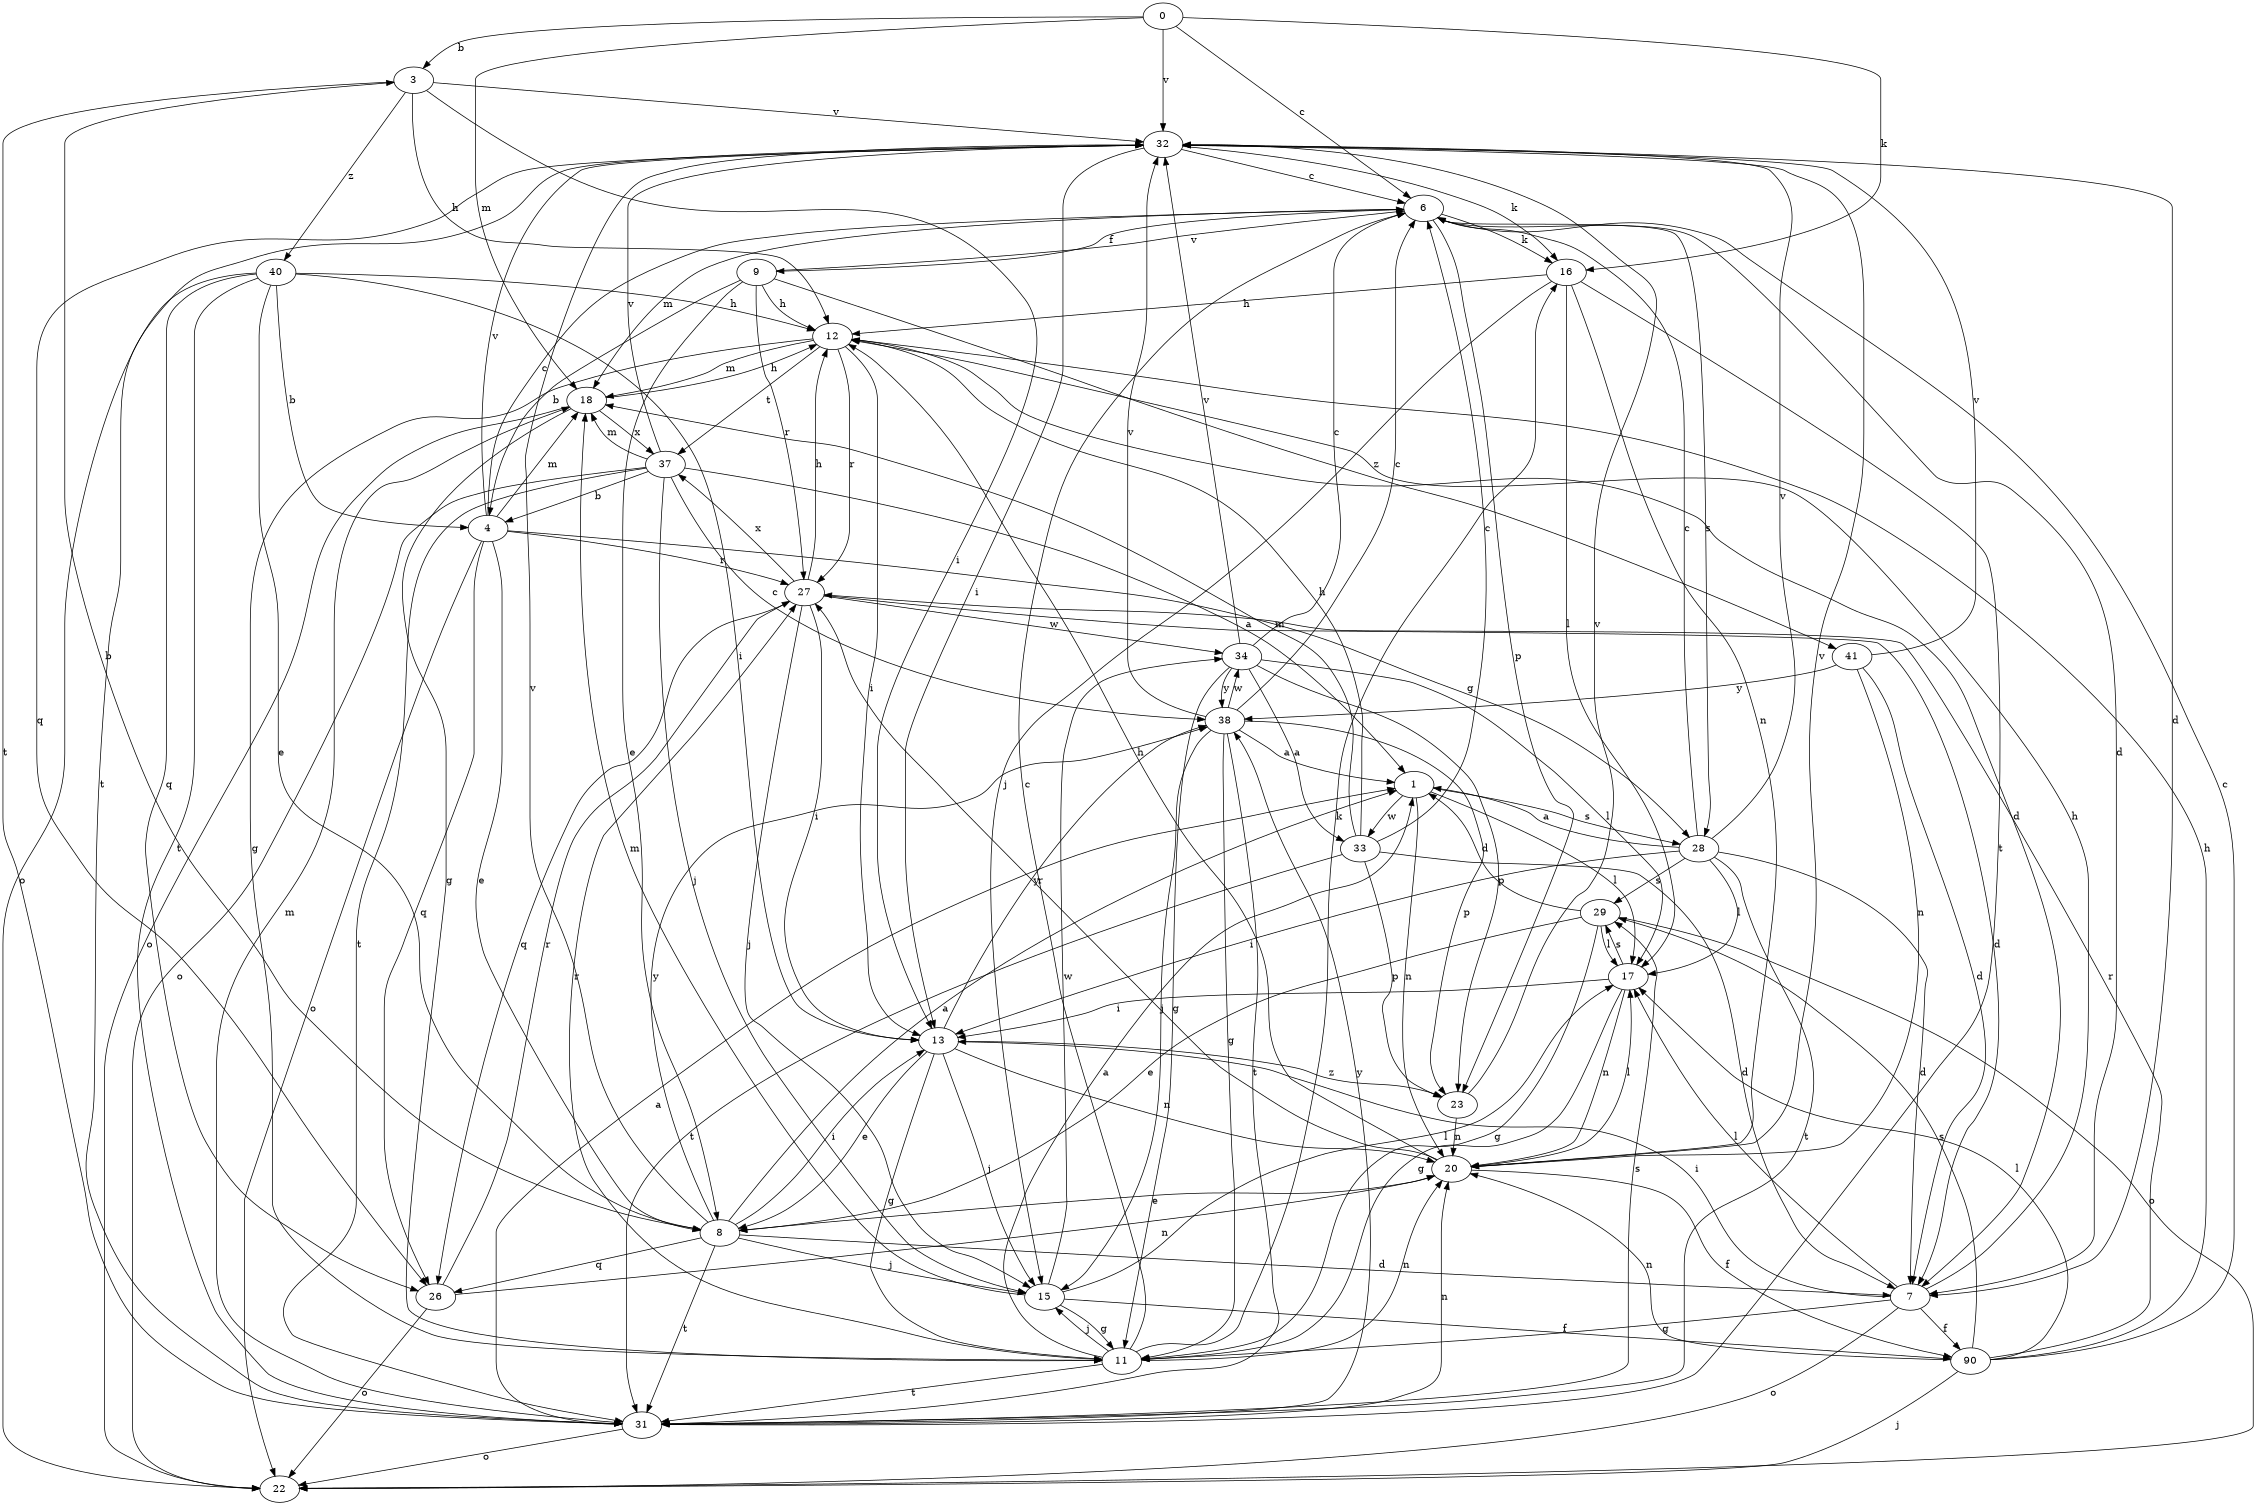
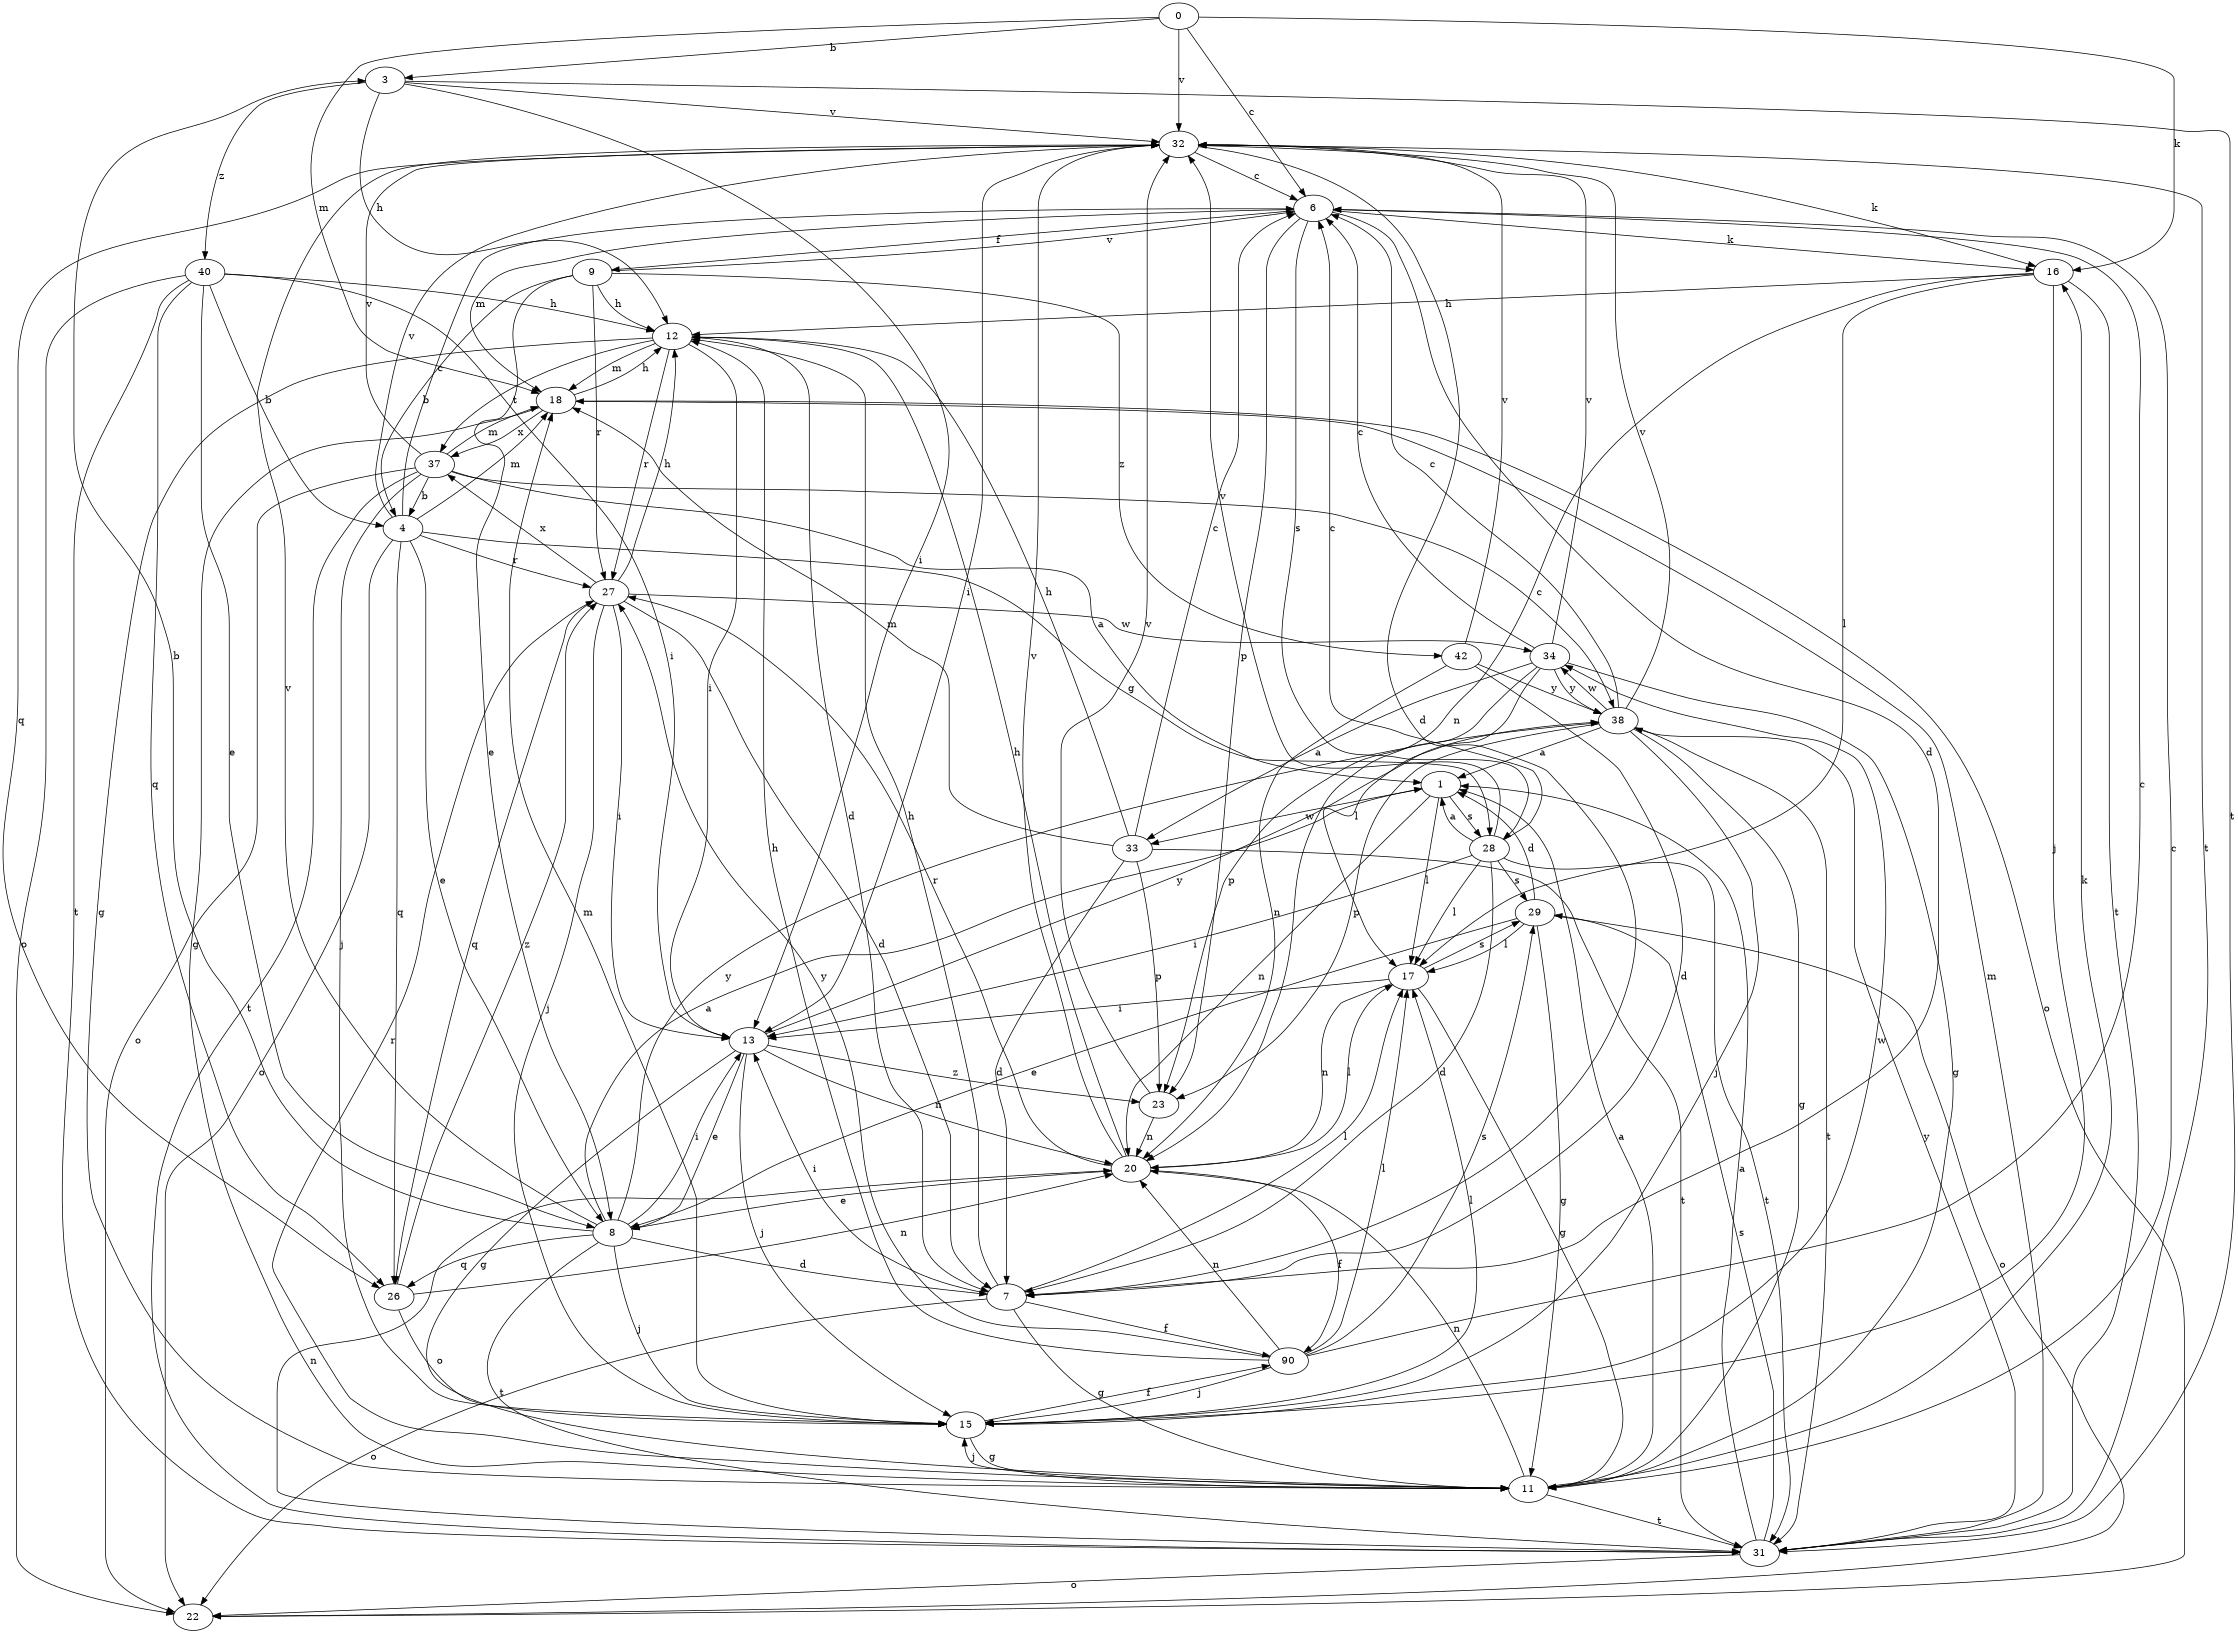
  strict digraph {
    0
    3
    6
    16
    18
    32
    12
    13
    31
    40
    28
    7
    9
    23
    17
    20
    15
    22
    11
    37
    26
    1
    33
    29
    8
    27
    n27 [label=90]
    38
    4
    34
-   42 [label=41]
+   42
    0 -> 3 [label=b]
    0 -> 6 [label=c]
    0 -> 16 [label=k]
    0 -> 18 [label=m]
    0 -> 32 [label=v]
    3 -> 32 [label=v]
    3 -> 12 [label=h]
    3 -> 13 [label=i]
    3 -> 31 [label=t]
    3 -> 40 [label=z]
    6 -> 16 [label=k]
    6 -> 18 [label=m]
    6 -> 28 [label=s]
    6 -> 7 [label=d]
    6 -> 9 [label=f]
    6 -> 23 [label=p]
    16 -> 12 [label=h]
    16 -> 31 [label=t]
    16 -> 17 [label=l]
    16 -> 20 [label=n]
    16 -> 15 [label=j]
    18 -> 12 [label=h]
    18 -> 22 [label=o]
    18 -> 11 [label=g]
    18 -> 37 [label=x]
    32 -> 6 [label=c]
    32 -> 16 [label=k]
    32 -> 13 [label=i]
    32 -> 31 [label=t]
    32 -> 7 [label=d]
    32 -> 26 [label=q]
    12 -> 18 [label=m]
    12 -> 13 [label=i]
    12 -> 7 [label=d]
    12 -> 11 [label=g]
    12 -> 37 [label=t]
    12 -> 27 [label=r]
    13 -> 23 [label=z]
    13 -> 20 [label=n]
    13 -> 15 [label=j]
    13 -> 11 [label=g]
    13 -> 8 [label=e]
    13 -> 38 [label=y]
    31 -> 18 [label=m]
    31 -> 20 [label=n]
    31 -> 22 [label=o]
    31 -> 1 [label=a]
    31 -> 29 [label=s]
    31 -> 38 [label=y]
    40 -> 12 [label=h]
    40 -> 13 [label=i]
    40 -> 31 [label=t]
    40 -> 22 [label=o]
    40 -> 26 [label=q]
    40 -> 8 [label=e]
    40 -> 4 [label=b]
    28 -> 6 [label=c]
    28 -> 32 [label=v]
    28 -> 13 [label=i]
    28 -> 31 [label=t]
    28 -> 7 [label=d]
    28 -> 17 [label=l]
    28 -> 1 [label=a]
    28 -> 29 [label=s]
    7 -> 12 [label=h]
    7 -> 13 [label=i]
    7 -> 17 [label=l]
    7 -> 22 [label=o]
    7 -> 11 [label=g]
    7 -> n27 [label=f]
    9 -> 6 [label=v]
    9 -> 12 [label=h]
    9 -> 8 [label=e]
    9 -> 27 [label=r]
    9 -> 4 [label=b]
    9 -> 42 [label=z]
    23 -> 32 [label=v]
    23 -> 20 [label=n]
    17 -> 13 [label=i]
    17 -> 20 [label=n]
    17 -> 11 [label=g]
    17 -> 29 [label=s]
    20 -> 32 [label=v]
    20 -> 12 [label=h]
    20 -> 17 [label=l]
    20 -> 8 [label=e]
    20 -> 27 [label=r]
    20 -> n27 [label=f]
    15 -> 18 [label=m]
    15 -> 17 [label=l]
    15 -> 11 [label=g]
    15 -> n27 [label=f]
    15 -> 34 [label=w]
    11 -> 6 [label=c]
    11 -> 16 [label=k]
    11 -> 31 [label=t]
    11 -> 20 [label=n]
    11 -> 15 [label=j]
    11 -> 1 [label=a]
    11 -> 27 [label=r]
    37 -> 18 [label=m]
    37 -> 32 [label=v]
    37 -> 31 [label=t]
    37 -> 15 [label=j]
    37 -> 22 [label=o]
    37 -> 1 [label=a]
    37 -> 38 [label=c]
    37 -> 4 [label=b]
    26 -> 20 [label=n]
-   26 -> 22 [label=o]
-   26 -> 27 [label=r]
+   26 -> 15 [label=o]
+   26 -> 27 [label=z]
    1 -> 28 [label=s]
    1 -> 17 [label=l]
    1 -> 20 [label=n]
    1 -> 33 [label=w]
    33 -> 6 [label=c]
    33 -> 18 [label=m]
    33 -> 12 [label=h]
    33 -> 31 [label=t]
    33 -> 7 [label=d]
    33 -> 23 [label=p]
    29 -> 17 [label=l]
    29 -> 22 [label=o]
    29 -> 11 [label=g]
    29 -> 1 [label=d]
    29 -> 8 [label=e]
    8 -> 3 [label=b]
    8 -> 32 [label=v]
    8 -> 13 [label=i]
    8 -> 31 [label=t]
    8 -> 7 [label=d]
    8 -> 15 [label=j]
    8 -> 26 [label=q]
    8 -> 1 [label=a]
    8 -> 38 [label=y]
    27 -> 12 [label=h]
    27 -> 13 [label=i]
    27 -> 7 [label=d]
    27 -> 15 [label=j]
    27 -> 37 [label=x]
    27 -> 26 [label=q]
    27 -> 34 [label=w]
    n27 -> 6 [label=c]
    n27 -> 12 [label=h]
    n27 -> 17 [label=l]
    n27 -> 20 [label=n]
-   n27 -> 22 [label=j]
+   n27 -> 15 [label=j]
    n27 -> 29 [label=s]
-   n27 -> 27 [label=r]
+   n27 -> 27 [label=y]
    38 -> 6 [label=c]
    38 -> 32 [label=v]
    38 -> 31 [label=t]
    38 -> 23 [label=p]
    38 -> 15 [label=j]
    38 -> 11 [label=g]
    38 -> 1 [label=a]
    38 -> 34 [label=w]
    4 -> 6 [label=c]
    4 -> 18 [label=m]
    4 -> 32 [label=v]
    4 -> 28 [label=g]
    4 -> 22 [label=o]
    4 -> 26 [label=q]
    4 -> 8 [label=e]
    4 -> 27 [label=r]
    34 -> 6 [label=c]
    34 -> 32 [label=v]
    34 -> 23 [label=p]
    34 -> 17 [label=l]
    34 -> 11 [label=g]
    34 -> 33 [label=a]
    34 -> 38 [label=y]
    42 -> 32 [label=v]
    42 -> 7 [label=d]
    42 -> 20 [label=n]
    42 -> 38 [label=y]
  }
